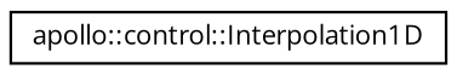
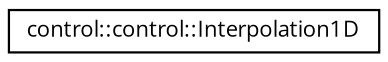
  digraph {
    rankdir=LR
    fontname="Open Sans"
-   n1 [color=black fillcolor=white fontname="Open Sans" fontsize=10 height=0.2 label="apollo::control::Interpolation1D" shape=record style=filled width=0.4]
+   n1 [color=black fillcolor=white fontname="Open Sans" fontsize=10 height=0.2 label="control::control::Interpolation1D" shape=record style=filled width=0.4]
  }
